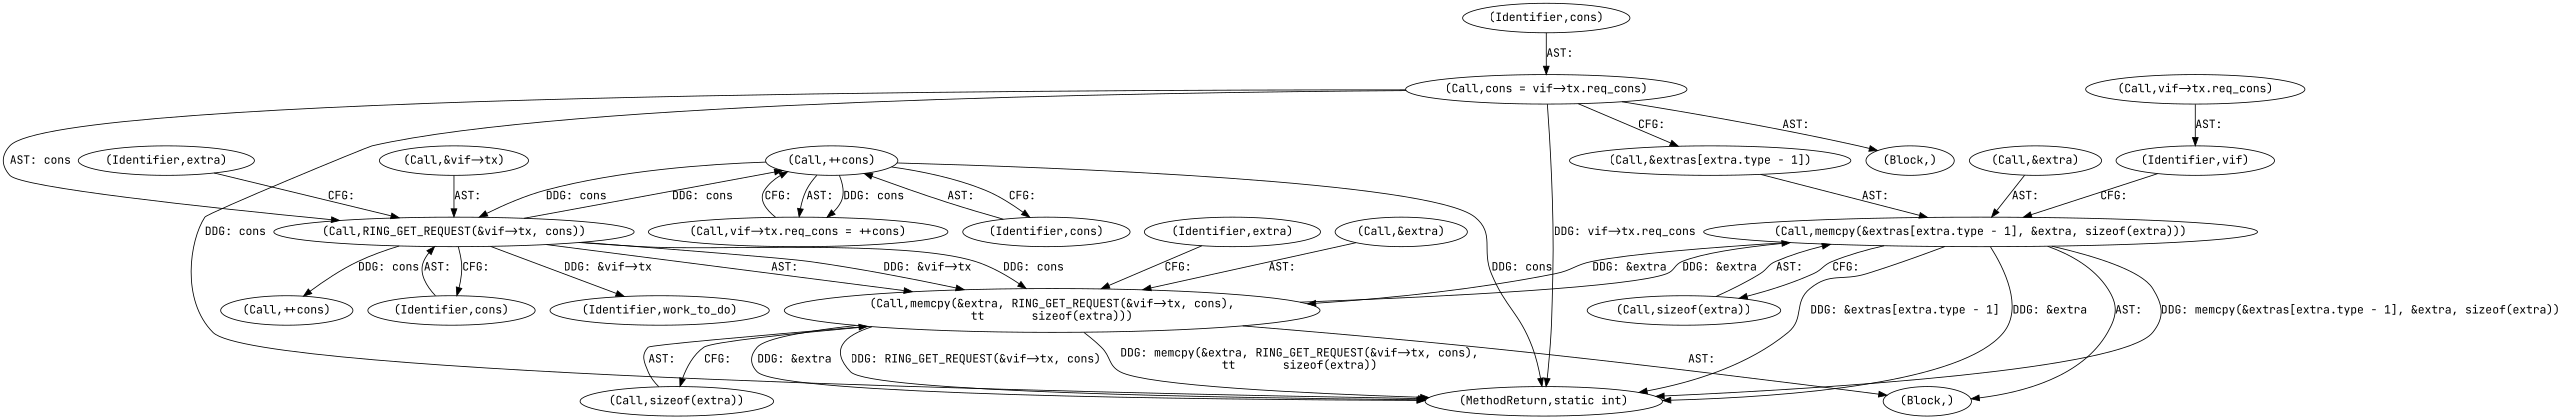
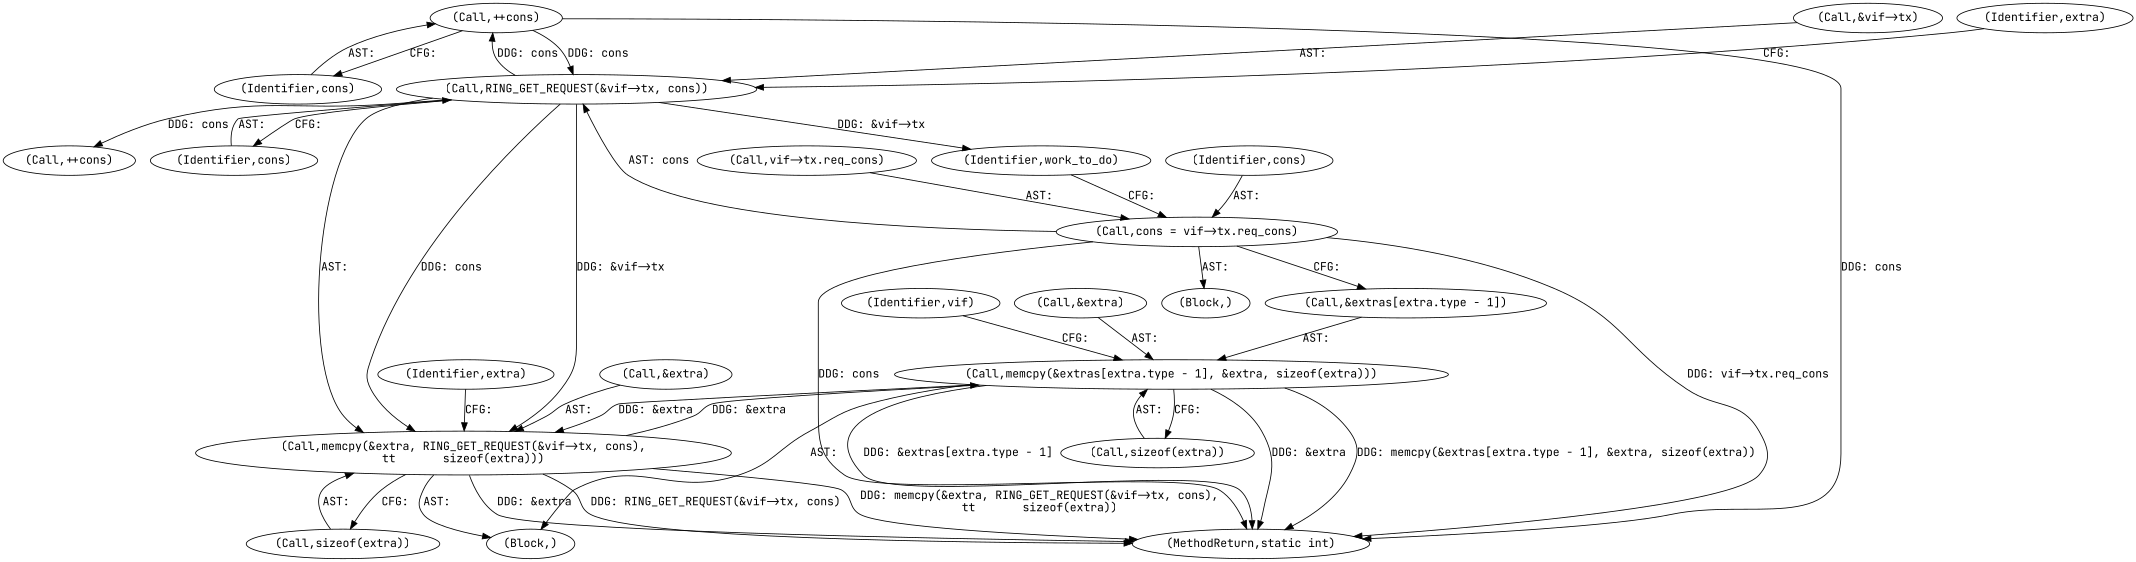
  digraph {
    fontname="JetBrains Mono"
    node [fontname="JetBrains Mono"]
    edge [fontname="JetBrains Mono"]
    n1 [label="(Call,memcpy(&extras[extra.type - 1], &extra, sizeof(extra)))"]
    n2 [label="(Call,memcpy(&extra, RING_GET_REQUEST(&vif->tx, cons),\n\t\t       sizeof(extra)))"]
    n3 [label="(Call,sizeof(extra))"]
    n4 [label="(Block,)"]
    n5 [label="(MethodReturn,static int)"]
    n6 [label="(Call,sizeof(extra))"]
    n7 [label="(Call,RING_GET_REQUEST(&vif->tx, cons))"]
    n8 [label="(Call,++cons)"]
    n9 [label="(Call,++cons)"]
    n10 [label="(Identifier,cons)"]
    n11 [label="(Identifier,work_to_do)"]
-   n12 [label="(Call,vif->tx.req_cons = ++cons)"]
    n13 [label="(Identifier,cons)"]
    n14 [label="(Call,cons = vif->tx.req_cons)"]
    n15 [label="(Block,)"]
    n16 [label="(Call,&extras[extra.type - 1])"]
    n17 [label="(Call,vif->tx.req_cons)"]
    n18 [label="(Identifier,vif)"]
    n19 [label="(Call,&extra)"]
    n20 [label="(Call,&vif->tx)"]
    n21 [label="(Identifier,cons)"]
    n22 [label="(Identifier,extra)"]
    n23 [label="(Identifier,extra)"]
    n24 [label="(Call,&extra)"]
    n1 -> n2 [label="DDG: &extra"]
    n1 -> n3 [label="CFG: "]
    n1 -> n4 [label="AST: "]
    n1 -> n5 [label="DDG: &extra"]
    n1 -> n5 [label="DDG: memcpy(&extras[extra.type - 1], &extra, sizeof(extra))"]
    n1 -> n5 [label="DDG: &extras[extra.type - 1]"]
    n2 -> n1 [label="DDG: &extra"]
    n2 -> n4 [label="AST: "]
    n2 -> n5 [label="DDG: &extra"]
    n2 -> n5 [label="DDG: RING_GET_REQUEST(&vif->tx, cons)"]
    n2 -> n5 [label="DDG: memcpy(&extra, RING_GET_REQUEST(&vif->tx, cons),\n\t\t       sizeof(extra))"]
    n2 -> n6 [label="CFG: "]
    n3 -> n1 [label="AST: "]
    n6 -> n2 [label="AST: "]
    n7 -> n2 [label="AST: "]
    n7 -> n2 [label="DDG: &vif->tx"]
    n7 -> n2 [label="DDG: cons"]
    n7 -> n8 [label="DDG: cons"]
    n7 -> n9 [label="DDG: cons"]
    n7 -> n10 [label="CFG: "]
    n7 -> n11 [label="DDG: &vif->tx"]
    n8 -> n5 [label="DDG: cons"]
    n8 -> n7 [label="DDG: cons"]
-   n8 -> n12 [label="AST: "]
-   n8 -> n12 [label="DDG: cons"]
    n8 -> n13 [label="CFG: "]
    n10 -> n7 [label="AST: "]
-   n12 -> n8 [label="CFG: "]
+   n11 -> n14 [label="CFG: "]
    n13 -> n8 [label="AST: "]
    n14 -> n5 [label="DDG: cons"]
    n14 -> n5 [label="DDG: vif->tx.req_cons"]
    n14 -> n7 [label="AST: cons"]
    n14 -> n15 [label="AST: "]
    n14 -> n16 [label="CFG: "]
    n16 -> n1 [label="AST: "]
-   n17 -> n18 [label="AST: "]
+   n17 -> n14 [label="AST: "]
    n18 -> n1 [label="CFG: "]
    n19 -> n1 [label="AST: "]
    n20 -> n7 [label="AST: "]
    n21 -> n14 [label="AST: "]
    n22 -> n7 [label="CFG: "]
    n23 -> n2 [label="CFG: "]
    n24 -> n2 [label="AST: "]
  }
